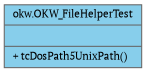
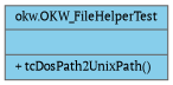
  digraph {
    fontname="PT Serif"
-   n1 [color=gray40 fillcolor=skyblue fontcolor=black fontname="PT Serif" fontsize=10 height=0.2 label="{okw.OKW_FileHelperTest\n||+ tcDosPath5UnixPath()\l}" shape=record style=filled width=0.4]
+   n1 [color=gray40 fillcolor=skyblue fontcolor=black fontname="PT Serif" fontsize=10 height=0.2 label="{okw.OKW_FileHelperTest\n||+ tcDosPath2UnixPath()\l}" shape=record style=filled width=0.4]
  }
